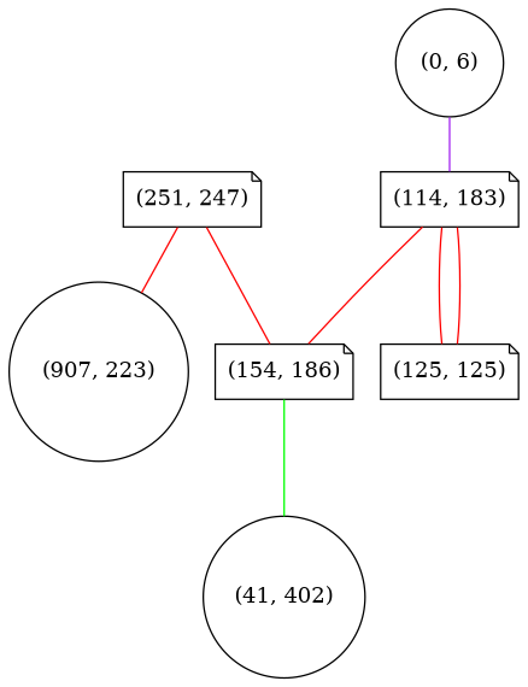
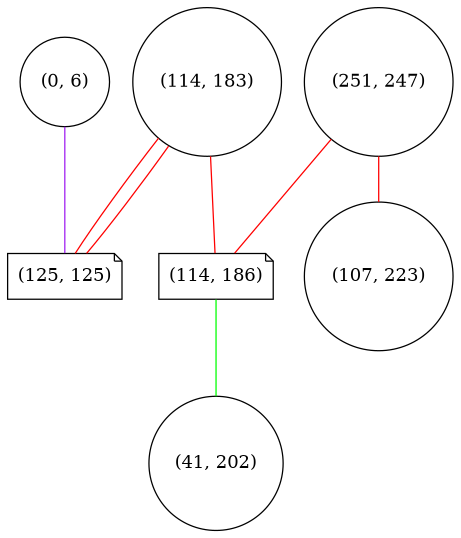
  graph {
    node [shape=circle]
    edge [color=red weight=1]
-   "(114, 183)" [shape=note]
+   "(114, 183)"
    "(125, 125)" [shape=note]
-   "(114, 186)" [shape=note label="(154, 186)"]
-   "(41, 202)" [label="(41, 402)"]
-   "(251, 247)" [shape=note]
-   "(107, 223)" [label="(907, 223)"]
+   "(114, 186)" [shape=note]
+   "(41, 202)"
+   "(251, 247)"
+   "(107, 223)"
    n7 [label="(0, 6)"]
    "(114, 183)" -- "(125, 125)"
    "(114, 183)" -- "(125, 125)"
    "(114, 183)" -- "(114, 186)"
    "(114, 186)" -- "(41, 202)" [color=green weight=2]
    "(251, 247)" -- "(114, 186)"
    "(251, 247)" -- "(107, 223)"
-   n7 -- "(114, 183)" [color=purple weight=4]
+   n7 -- "(125, 125)" [color=purple weight=4]
  }
